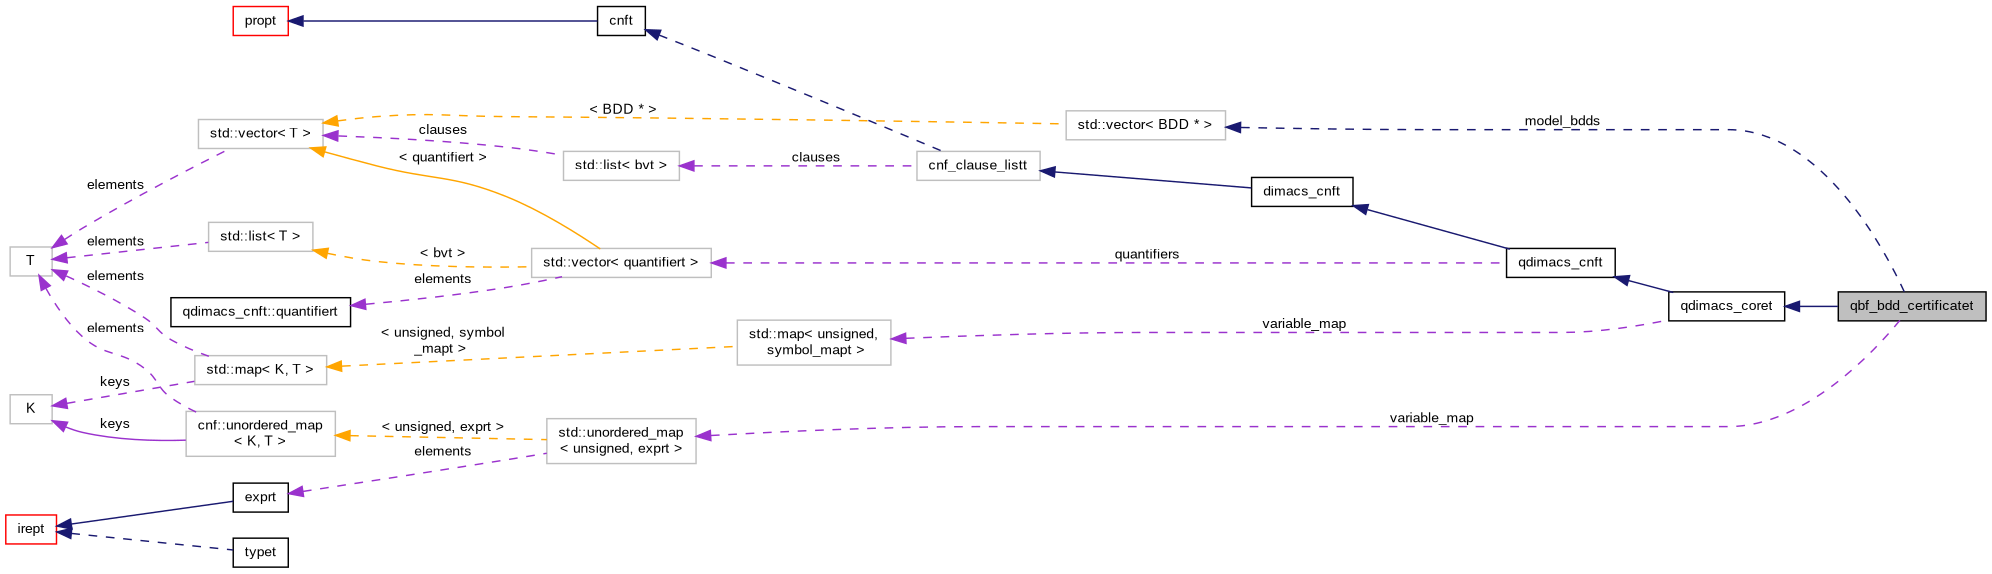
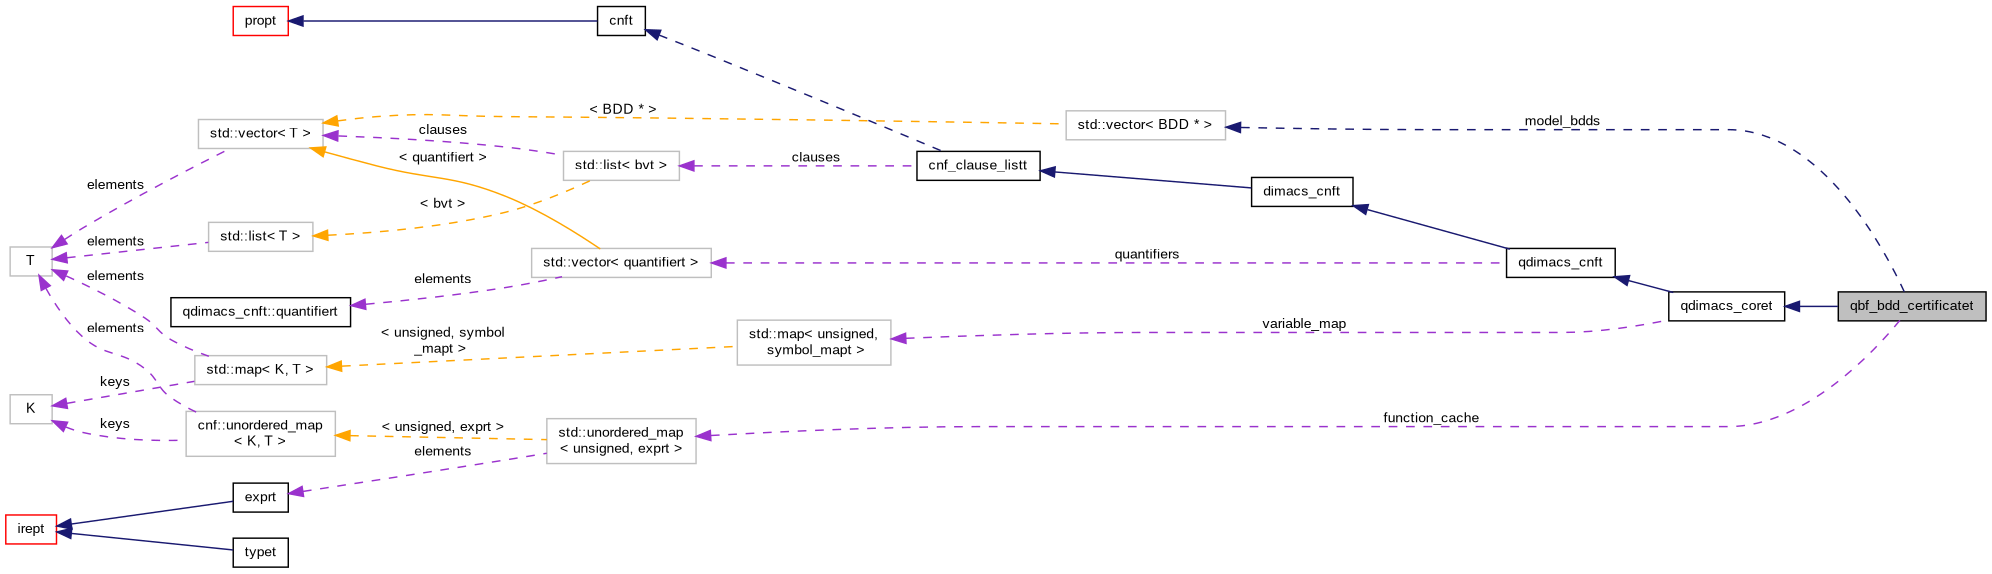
  digraph {
    fontname="Liberation Sans"
    rankdir=LR
    node [color=grey75 fontname="Liberation Sans" fontsize=10 shape=record]
    edge [color=darkorchid3 dir=back fontname="Liberation Sans" fontsize=10 labelfontname=Helvetica labelfontsize=10 style=dashed]
    n1 [color=black fillcolor=grey75 fontcolor=black height=0.2 label=qbf_bdd_certificatet style=filled width=0.4]
    n2 [color=black height=0.2 label=qdimacs_coret width=0.4]
    n3 [color=black height=0.2 label=qdimacs_cnft width=0.4]
    n4 [color=black height=0.2 label=dimacs_cnft width=0.4]
-   n5 [height=0.2 label=cnf_clause_listt width=0.4]
+   n5 [color=black height=0.2 label=cnf_clause_listt width=0.4]
    n6 [color=black height=0.2 label=cnft width=0.4]
    n7 [color=red height=0.2 label=propt width=0.4]
    n8 [height=0.2 label="std::list\< bvt \>" width=0.4]
    n9 [height=0.2 label="std::vector\< T \>" width=0.4]
    n10 [height=0.2 label="std::vector\< quantifiert \>" width=0.4]
    n11 [height=0.2 label="std::vector\< BDD * \>" width=0.4]
    n12 [height=0.2 label=T width=0.4]
    n13 [height=0.2 label="std::list\< T \>" width=0.4]
    n14 [height=0.2 label="std::map\< K, T \>" width=0.4]
    n15 [height=0.2 label="cnf::unordered_map\l\< K, T \>" width=0.4]
    n16 [height=0.2 label="std::map\< unsigned,\l symbol_mapt \>" width=0.4]
    n17 [height=0.2 label="std::unordered_map\l\< unsigned, exprt \>" width=0.4]
    n18 [color=black height=0.2 label="qdimacs_cnft::quantifiert" width=0.4]
    n19 [color=black height=0.2 label=typet width=0.4]
    n20 [color=red height=0.2 label=irept width=0.4]
    n21 [color=black height=0.2 label=exprt width=0.4]
    n22 [height=0.2 label=K width=0.4]
    n2 -> n1 [color=midnightblue style=solid]
    n3 -> n2 [color=midnightblue style=solid]
    n4 -> n3 [color=midnightblue style=solid]
    n5 -> n4 [color=midnightblue style=solid]
    n6 -> n5 [color=midnightblue]
    n7 -> n6 [color=midnightblue style=solid]
    n8 -> n5 [label=" clauses"]
    n9 -> n8 [label=" clauses"]
    n9 -> n10 [color=orange label=" \< quantifiert \>" style=solid]
    n9 -> n11 [color=orange label=" \< BDD * \>"]
    n10 -> n3 [label=" quantifiers"]
    n11 -> n1 [color=midnightblue label=" model_bdds"]
    n12 -> n9 [label=" elements"]
    n12 -> n13 [label=" elements"]
    n12 -> n14 [label=" elements"]
    n12 -> n15 [label=" elements"]
-   n13 -> n10 [color=orange label=" \< bvt \>"]
+   n13 -> n8 [color=orange label=" \< bvt \>"]
    n14 -> n16 [color=orange label=" \< unsigned, symbol\l_mapt \>"]
    n15 -> n17 [color=orange label=" \< unsigned, exprt \>"]
    n16 -> n2 [label=" variable_map"]
-   n17 -> n1 [label=" variable_map"]
+   n17 -> n1 [label=" function_cache"]
    n18 -> n10 [label=" elements"]
-   n20 -> n19 [color=midnightblue]
+   n20 -> n19 [color=midnightblue style=solid]
    n20 -> n21 [color=midnightblue style=solid]
    n21 -> n17 [label=" elements"]
    n22 -> n14 [label=" keys"]
-   n22 -> n15 [label=" keys" style=solid]
+   n22 -> n15 [label=" keys"]
  }
